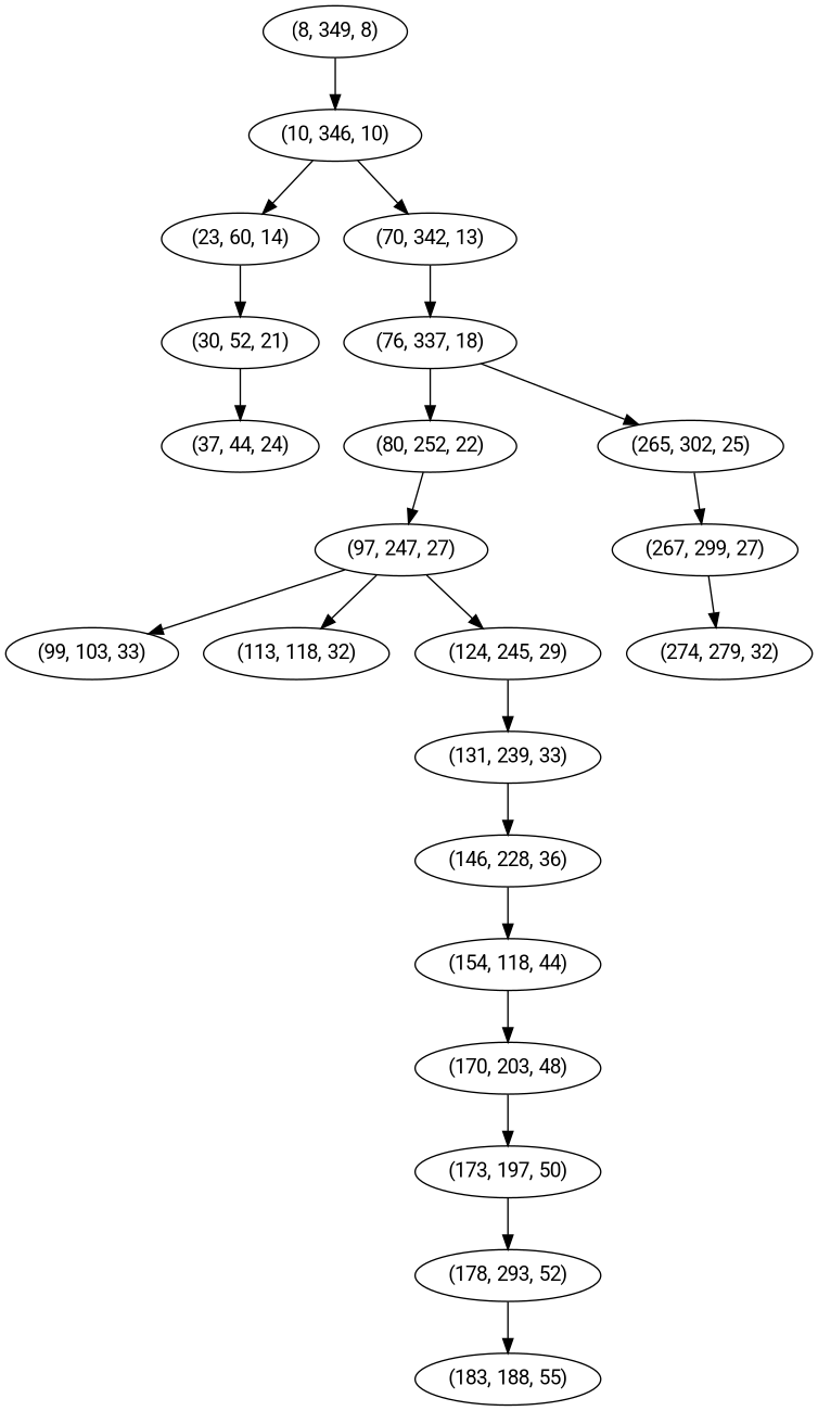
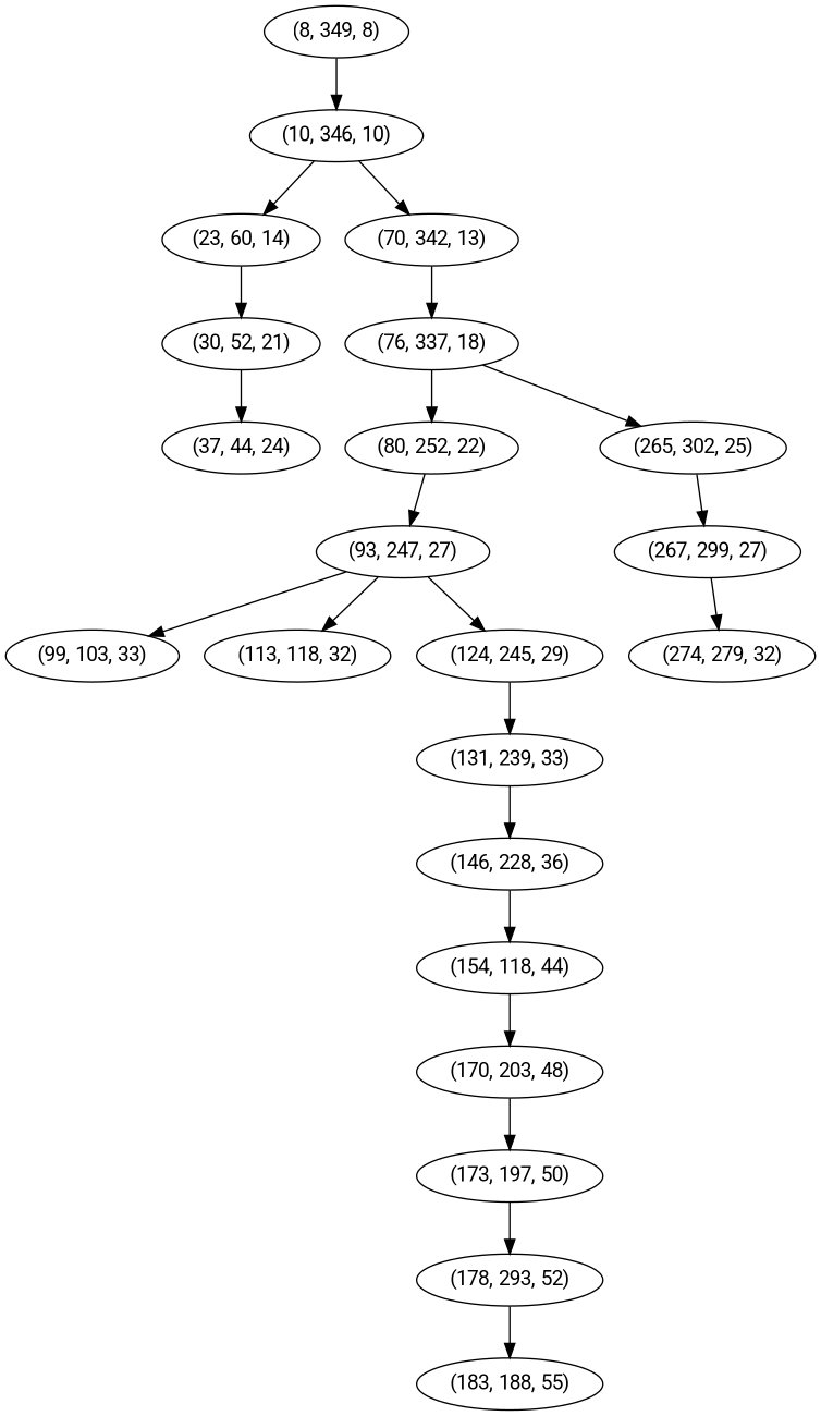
  digraph {
    fontname=Roboto
    node [fontname=Roboto]
    edge [fontname=Roboto]
    "(8, 349, 8)"
    "(10, 346, 10)"
    "(23, 60, 14)"
    "(70, 342, 13)"
    "(30, 52, 21)"
    "(76, 337, 18)"
    "(37, 44, 24)"
    "(80, 252, 22)"
    "(265, 302, 25)"
-   "(93, 247, 27)" [label="(97, 247, 27)"]
+   "(93, 247, 27)"
    "(267, 299, 27)"
    "(99, 103, 33)"
    "(113, 118, 32)"
    "(124, 245, 29)"
    "(131, 239, 33)"
    "(146, 228, 36)"
    n17 [label="(154, 118, 44)"]
    "(170, 203, 48)"
    "(173, 197, 50)"
    n20 [label="(178, 293, 52)"]
    "(183, 188, 55)"
    "(274, 279, 32)"
    "(8, 349, 8)" -> "(10, 346, 10)"
    "(10, 346, 10)" -> "(23, 60, 14)"
    "(10, 346, 10)" -> "(70, 342, 13)"
    "(23, 60, 14)" -> "(30, 52, 21)"
    "(70, 342, 13)" -> "(76, 337, 18)"
    "(30, 52, 21)" -> "(37, 44, 24)"
    "(76, 337, 18)" -> "(80, 252, 22)"
    "(76, 337, 18)" -> "(265, 302, 25)"
    "(80, 252, 22)" -> "(93, 247, 27)"
    "(265, 302, 25)" -> "(267, 299, 27)"
    "(93, 247, 27)" -> "(99, 103, 33)"
    "(93, 247, 27)" -> "(113, 118, 32)"
    "(93, 247, 27)" -> "(124, 245, 29)"
    "(267, 299, 27)" -> "(274, 279, 32)"
    "(124, 245, 29)" -> "(131, 239, 33)"
    "(131, 239, 33)" -> "(146, 228, 36)"
    "(146, 228, 36)" -> n17
    n17 -> "(170, 203, 48)"
    "(170, 203, 48)" -> "(173, 197, 50)"
    "(173, 197, 50)" -> n20
    n20 -> "(183, 188, 55)"
  }
